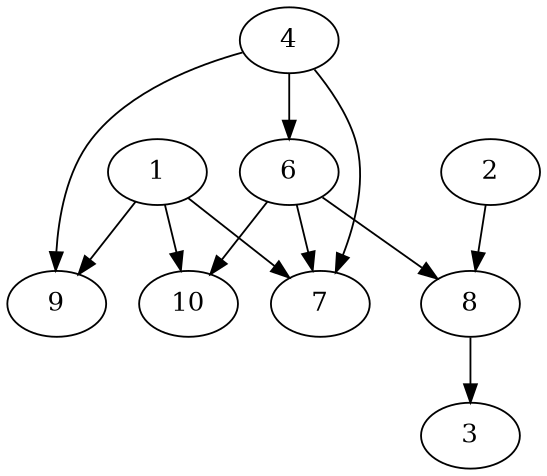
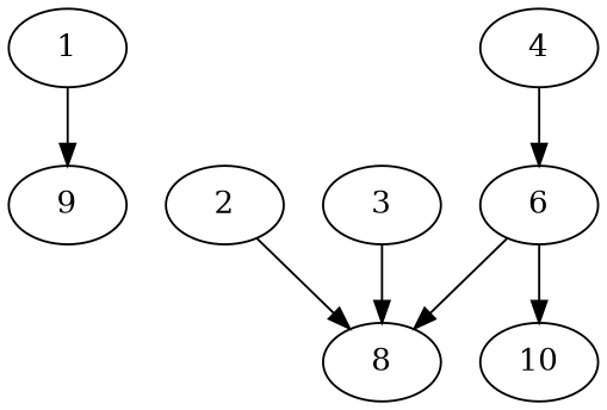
  digraph {
    node [alpha=0.00]
    1 [alpha=0.06 expect_size=10977280]
-   7 [expect_size=30400512]
    9 [alpha=0.01 expect_size=51437568]
    10 [alpha=0.05 expect_size=20708352]
    2 [alpha=0.09 expect_size=30951424]
    8 [alpha=0.04 expect_size=29266944]
    3 [alpha=0.10 expect_size=42683392]
    4 [expect_size=13424640]
    6 [alpha=0.15 expect_size=33380352]
-   1 -> 7
    1 -> 9
-   1 -> 10
    2 -> 8
-   8 -> 3
-   4 -> 7
-   4 -> 9
+   3 -> 8
    4 -> 6
-   6 -> 7
    6 -> 10
    6 -> 8
  }
